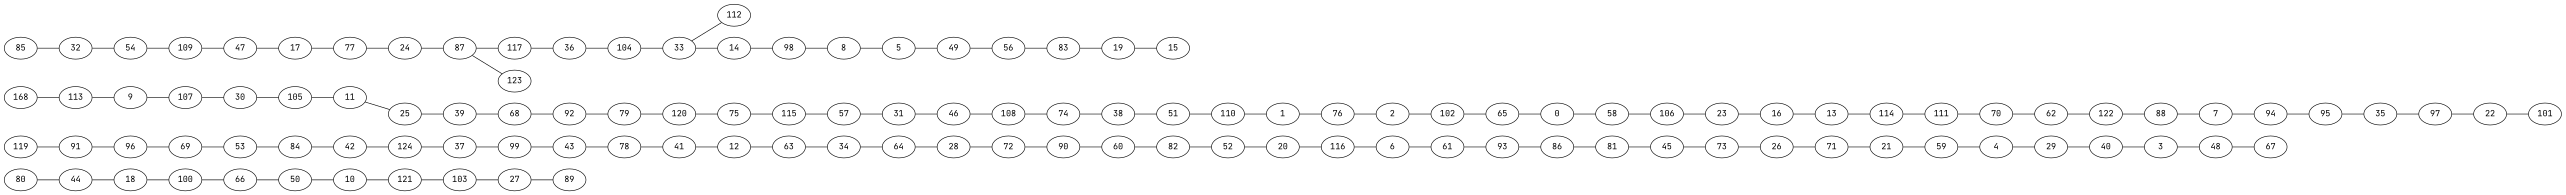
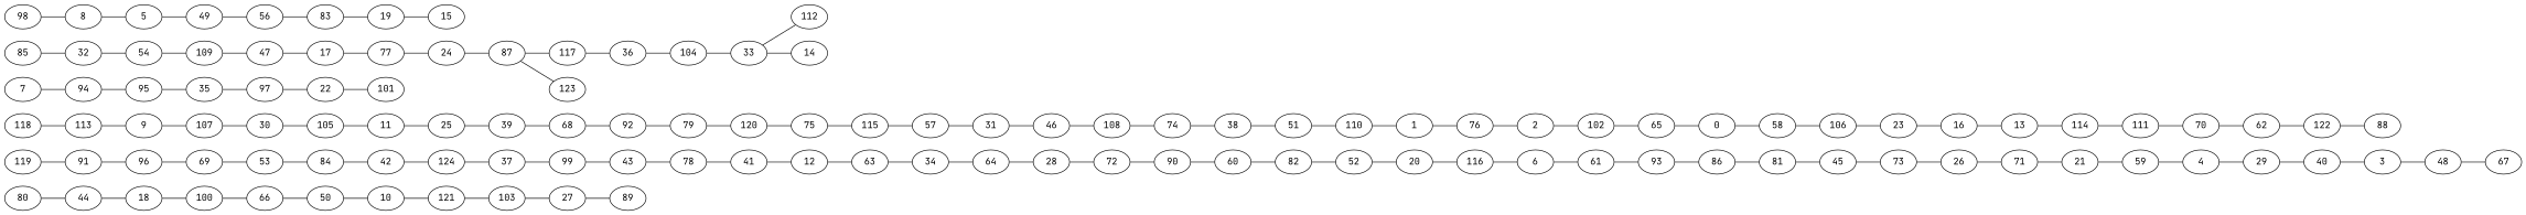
  graph {
    fontname="JetBrains Mono"
    rankdir=LR
    node [fontname="JetBrains Mono"]
    edge [fontname="JetBrains Mono" weight=56]
    80
    44
    18
    100
    66
    50
    10
    121
    103
    27
    89
    119
    91
    96
    69
    53
    84
    42
    124
    37
    99
    43
    78
    41
    12
    63
    34
    64
    28
    72
    90
    60
    82
    52
    20
    116
    6
    61
    93
    86
    81
    45
    73
    26
    71
    21
    59
    4
    29
    40
    3
    48
    67
-   118 [label=168]
+   118
    113
    9
    107
    30
    105
    11
    25
    39
    68
    92
    79
    120
    75
    115
    57
    31
    46
    108
    74
    38
    51
    110
    1
    76
    2
    102
    65
    0
    58
    106
    23
    16
    13
    114
    111
    70
    62
    122
    88
    7
    94
    95
    35
    97
    22
    101
    85
    32
    54
    109
    47
    17
    77
    24
    87
    117
    123
    36
    104
    33
    112
    14
    98
    8
    5
    49
    56
    83
    19
    15
    80 -- 44 [weight=30]
    44 -- 18 [weight=60]
    18 -- 100 [weight=60]
    100 -- 66
    66 -- 50 [weight=51]
    50 -- 10 [weight=13]
    10 -- 121 [weight=28]
    121 -- 103 [weight=57]
    103 -- 27 [weight=35]
    27 -- 89 [weight=17]
    119 -- 91 [weight=61]
    91 -- 96 [weight=35]
    96 -- 69 [weight=48]
    69 -- 53 [weight=7]
    53 -- 84 [weight=23]
    84 -- 42 [weight=31]
    42 -- 124 [weight=15]
    124 -- 37 [weight=34]
    37 -- 99 [weight=47]
    99 -- 43 [weight=18]
    43 -- 78 [weight=12]
    78 -- 41 [weight=42]
    41 -- 12 [weight=59]
    12 -- 63 [weight=37]
    63 -- 34 [weight=33]
    34 -- 64 [weight=10]
    64 -- 28 [weight=30]
    28 -- 72 [weight=21]
    72 -- 90 [weight=30]
    90 -- 60 [weight=2]
    60 -- 82 [weight=55]
    82 -- 52 [weight=1]
    52 -- 20 [weight=10]
    20 -- 116 [weight=24]
    116 -- 6 [weight=60]
    6 -- 61 [weight=13]
    61 -- 93 [weight=54]
    93 -- 86 [weight=23]
    86 -- 81 [weight=57]
    81 -- 45 [weight=51]
    45 -- 73 [weight=4]
    73 -- 26 [weight=29]
    26 -- 71 [weight=50]
    71 -- 21 [weight=1]
    21 -- 59 [weight=55]
    59 -- 4 [weight=41]
    4 -- 29 [weight=49]
    29 -- 40 [weight=0]
    40 -- 3
    3 -- 48 [weight=42]
    48 -- 67 [weight=14]
    118 -- 113 [weight=54]
    113 -- 9 [weight=36]
    9 -- 107 [weight=26]
    107 -- 30 [weight=55]
    30 -- 105 [weight=46]
    105 -- 11 [weight=29]
    11 -- 25 [weight=0]
    25 -- 39 [weight=20]
    39 -- 68 [weight=50]
    68 -- 92 [weight=36]
    92 -- 79 [weight=50]
    79 -- 120 [weight=53]
    120 -- 75 [weight=33]
    75 -- 115 [weight=41]
    115 -- 57 [weight=46]
    57 -- 31 [weight=41]
    31 -- 46 [weight=5]
    46 -- 108 [weight=6]
    108 -- 74
    74 -- 38 [weight=11]
    38 -- 51 [weight=28]
    51 -- 110 [weight=21]
    110 -- 1 [weight=48]
    1 -- 76 [weight=15]
    76 -- 2 [weight=35]
    2 -- 102 [weight=43]
    102 -- 65 [weight=59]
    65 -- 0 [weight=27]
    0 -- 58 [weight=18]
    58 -- 106 [weight=13]
    106 -- 23 [weight=28]
    23 -- 16 [weight=6]
    16 -- 13 [weight=59]
    13 -- 114 [weight=24]
    114 -- 111 [weight=49]
    111 -- 70 [weight=4]
    70 -- 62
    62 -- 122 [weight=20]
    122 -- 88 [weight=34]
-   88 -- 7 [weight=38]
    7 -- 94 [weight=30]
    94 -- 95 [weight=31]
    95 -- 35 [weight=38]
    35 -- 97 [weight=47]
    97 -- 22 [weight=49]
    22 -- 101
    85 -- 32 [weight=7]
    32 -- 54 [weight=8]
    54 -- 109 [weight=1]
    109 -- 47 [weight=36]
    47 -- 17 [weight=20]
    17 -- 77 [weight=58]
    77 -- 24 [weight=2]
    24 -- 87 [weight=50]
    87 -- 117 [weight=60]
    87 -- 123 [weight=50]
    117 -- 36 [weight=33]
    36 -- 104 [weight=1]
    104 -- 33 [weight=54]
    33 -- 112 [weight=7]
    33 -- 14 [weight=32]
-   14 -- 98 [weight=22]
    98 -- 8 [weight=45]
    8 -- 5 [weight=49]
    5 -- 49 [weight=14]
    49 -- 56 [weight=31]
    56 -- 83 [weight=36]
    83 -- 19 [weight=22]
    19 -- 15 [weight=29]
  }
